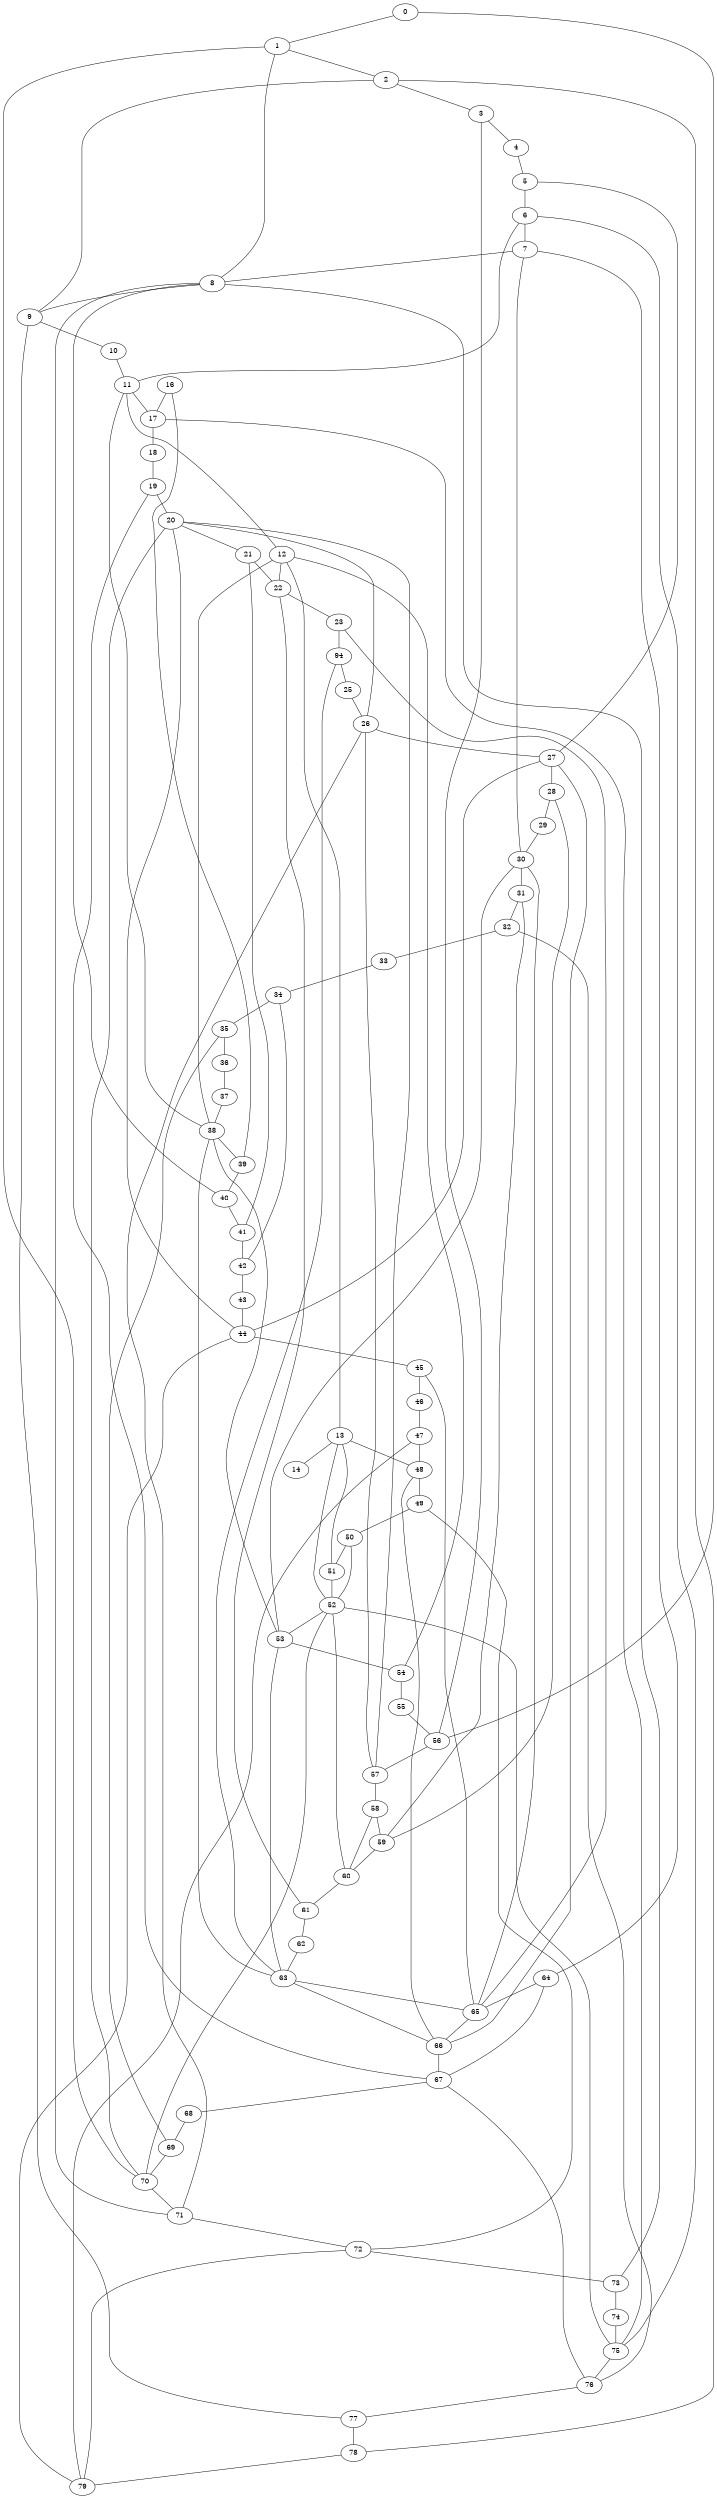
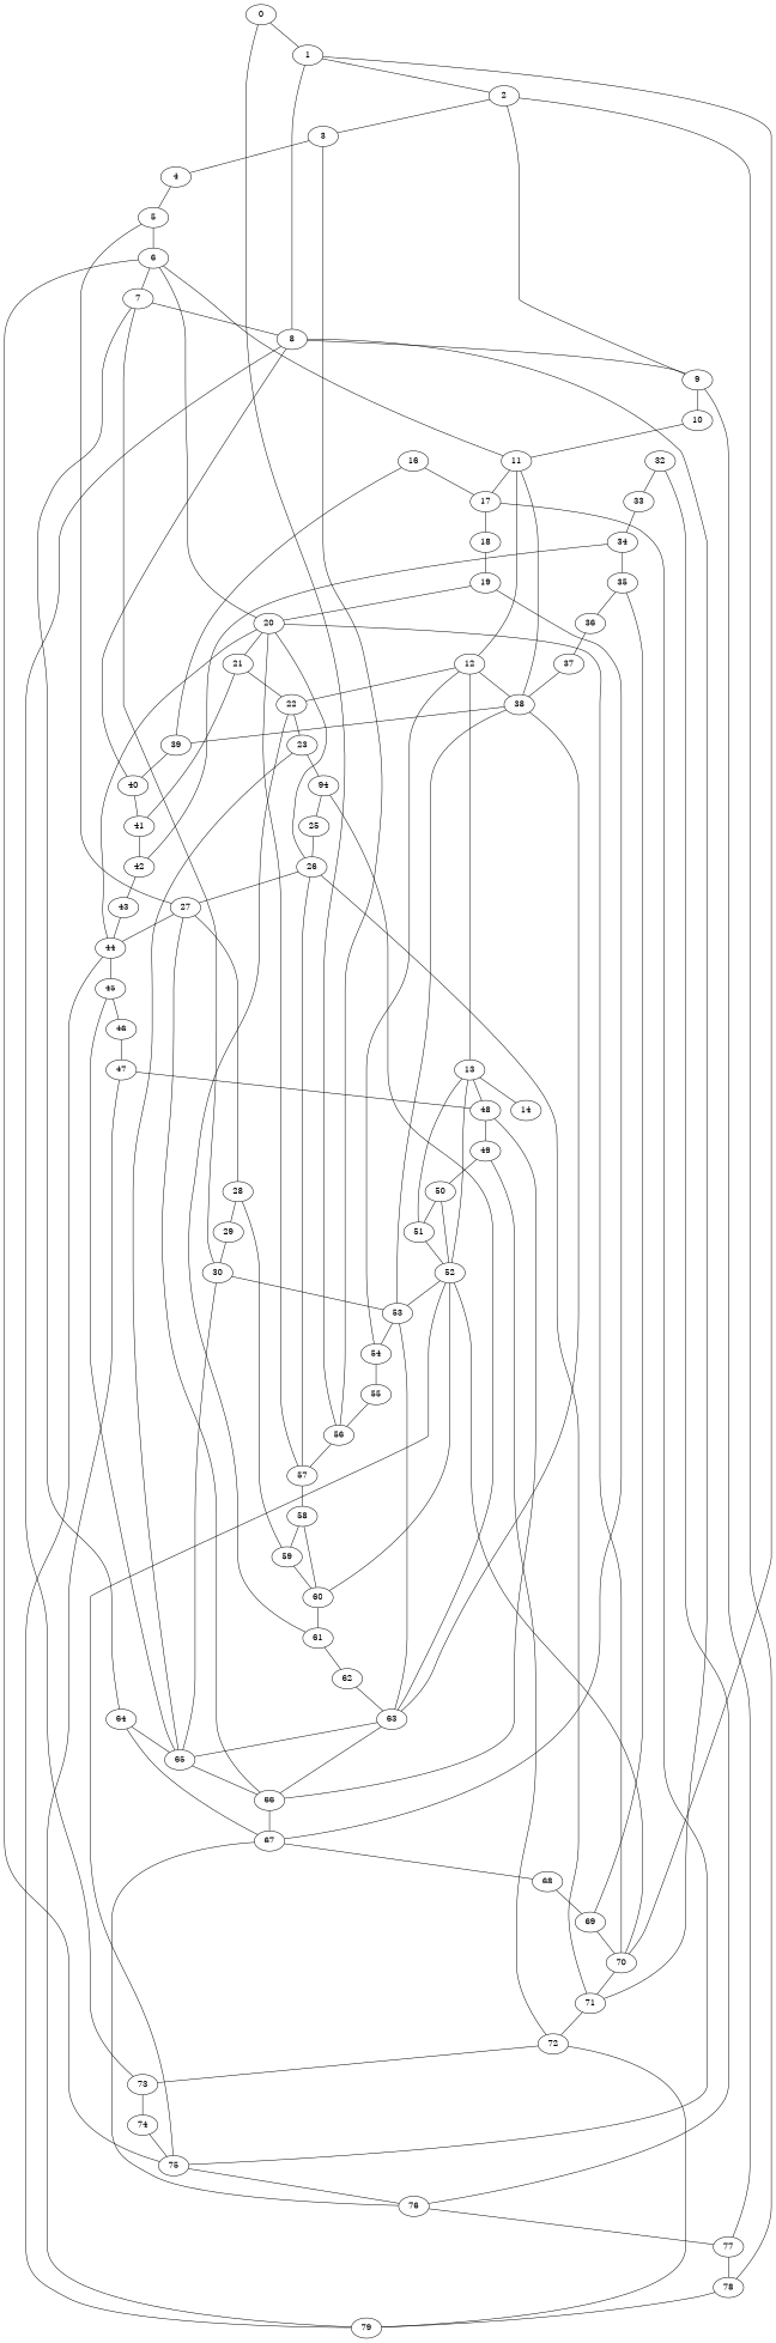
  graph {
    0
    1
    56
    2
    8
    70
    57
    3
    78
    9
    71
    40
    73
    58
    4
    79
    10
    77
    72
    41
    74
    5
    11
    6
    27
    7
    75
    20
    44
    28
    66
    64
    30
    76
    12
    38
    17
    21
    26
    45
    29
    59
    67
    65
-   31
    53
    13
    22
    54
    39
    63
    18
    68
    32
    42
    14
    52
    51
    48
    23
    61
    55
    19
    60
    49
    16
    n67 [label=94]
    62
    50
    69
    46
    43
    25
    33
    34
    35
    36
    37
    47
    0 -- 1
    0 -- 56
    1 -- 2
    1 -- 8
    1 -- 70
    56 -- 57
    2 -- 3
    2 -- 78
    2 -- 9
    8 -- 9
    8 -- 71
    8 -- 40
    8 -- 73
    70 -- 71
    57 -- 58
    3 -- 56
    3 -- 4
    78 -- 79
    9 -- 10
    9 -- 77
    71 -- 72
    40 -- 41
    73 -- 74
    58 -- 59
    58 -- 60
    4 -- 5
    10 -- 11
    77 -- 78
    72 -- 73
    72 -- 79
    41 -- 42
    74 -- 75
    5 -- 6
    5 -- 27
    11 -- 12
    11 -- 38
    11 -- 17
    6 -- 11
    6 -- 7
    6 -- 75
+   6 -- 20
    27 -- 44
    27 -- 28
    27 -- 66
    7 -- 8
    7 -- 64
    7 -- 30
    75 -- 76
    20 -- 70
    20 -- 57
    20 -- 44
    20 -- 21
    20 -- 26
    44 -- 79
    44 -- 45
    28 -- 29
    28 -- 59
    66 -- 67
    64 -- 67
    64 -- 65
    30 -- 65
-   30 -- 31
    30 -- 53
    76 -- 77
    12 -- 38
    12 -- 13
    12 -- 22
    12 -- 54
    38 -- 53
    38 -- 39
    38 -- 63
    17 -- 75
    17 -- 18
    21 -- 41
    21 -- 22
    26 -- 57
    26 -- 71
    26 -- 27
    45 -- 65
    45 -- 46
    29 -- 30
    59 -- 60
    67 -- 76
    67 -- 68
    65 -- 66
-   31 -- 59
-   31 -- 32
    53 -- 54
    53 -- 63
    13 -- 14
    13 -- 52
    13 -- 51
    13 -- 48
    22 -- 23
    22 -- 61
    54 -- 55
    39 -- 40
    63 -- 66
    63 -- 65
    18 -- 19
    68 -- 69
    32 -- 76
    32 -- 33
    42 -- 43
    52 -- 70
    52 -- 75
    52 -- 53
    52 -- 60
    51 -- 52
    48 -- 66
    48 -- 49
    23 -- 65
    23 -- n67
    61 -- 62
    55 -- 56
    19 -- 20
    19 -- 67
    60 -- 61
    49 -- 72
    49 -- 50
    16 -- 17
    16 -- 39
    n67 -- 63
    n67 -- 25
    62 -- 63
    50 -- 52
    50 -- 51
    69 -- 70
    46 -- 47
    43 -- 44
    25 -- 26
    33 -- 34
    34 -- 42
    34 -- 35
    35 -- 69
    35 -- 36
    36 -- 37
    37 -- 38
    47 -- 79
    47 -- 48
  }
